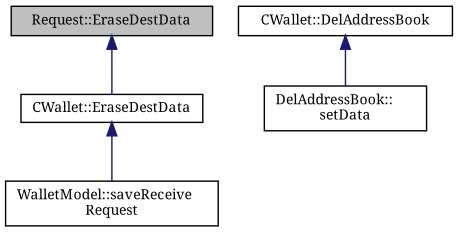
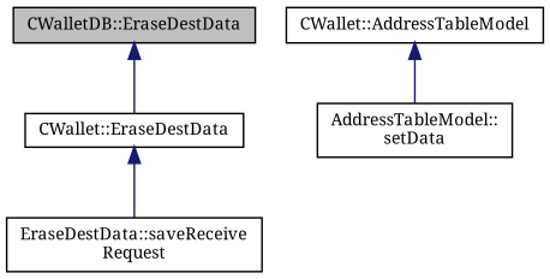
  digraph {
    fontname="Noto Serif"
    rankdir=TB
    node [color=black fillcolor=white fontname="Noto Serif" fontsize=10 shape=record style=filled]
    edge [color=midnightblue dir=back fontname="Noto Serif" fontsize=10 labelfontname=Helvetica labelfontsize=10 style=solid]
-   n1 [fillcolor=grey75 fontcolor=black height=0.2 label="Request::EraseDestData" width=0.4]
+   n1 [fillcolor=grey75 fontcolor=black height=0.2 label="CWalletDB::EraseDestData" width=0.4]
    n2 [height=0.2 label="CWallet::EraseDestData" width=0.4]
-   n3 [height=0.2 label="CWallet::DelAddressBook" width=0.4]
-   n4 [height=0.2 label="DelAddressBook::\lsetData" width=0.4]
-   n5 [height=0.2 label="WalletModel::saveReceive\lRequest" width=0.4]
+   n3 [height=0.2 label="CWallet::AddressTableModel" width=0.4]
+   n4 [height=0.2 label="AddressTableModel::\lsetData" width=0.4]
+   n5 [height=0.2 label="EraseDestData::saveReceive\lRequest" width=0.4]
    n1 -> n2
    n2 -> n5
    n3 -> n4
  }
